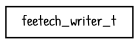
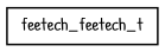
  digraph {
    rankdir=LR
    fontname="Patrick Hand"
-   n1 [color=black fillcolor=white fontname="Patrick Hand" fontsize=10 height=0.2 label=feetech_writer_t shape=record style=filled width=0.4]
+   n1 [color=black fillcolor=white fontname="Patrick Hand" fontsize=10 height=0.2 label=feetech_feetech_t shape=record style=filled width=0.4]
  }
